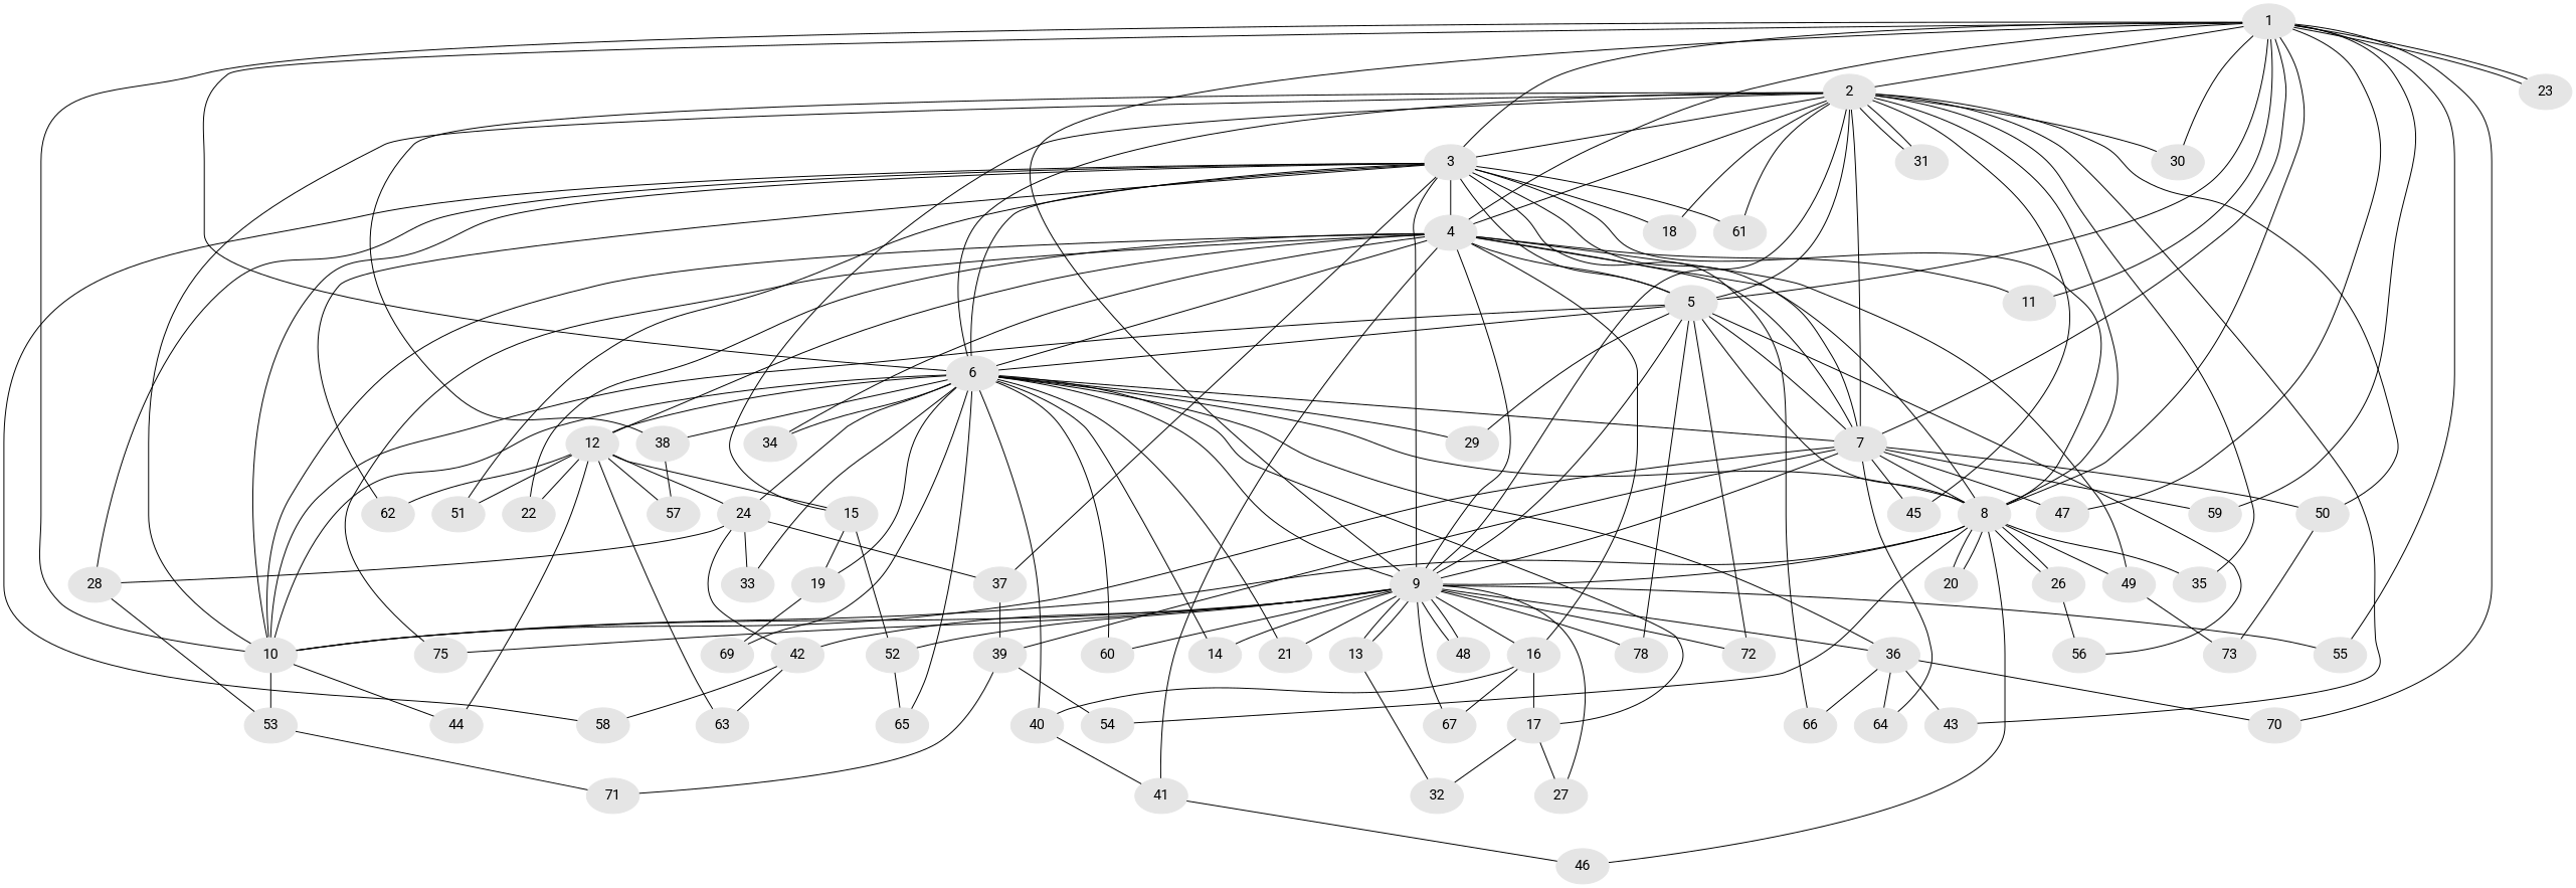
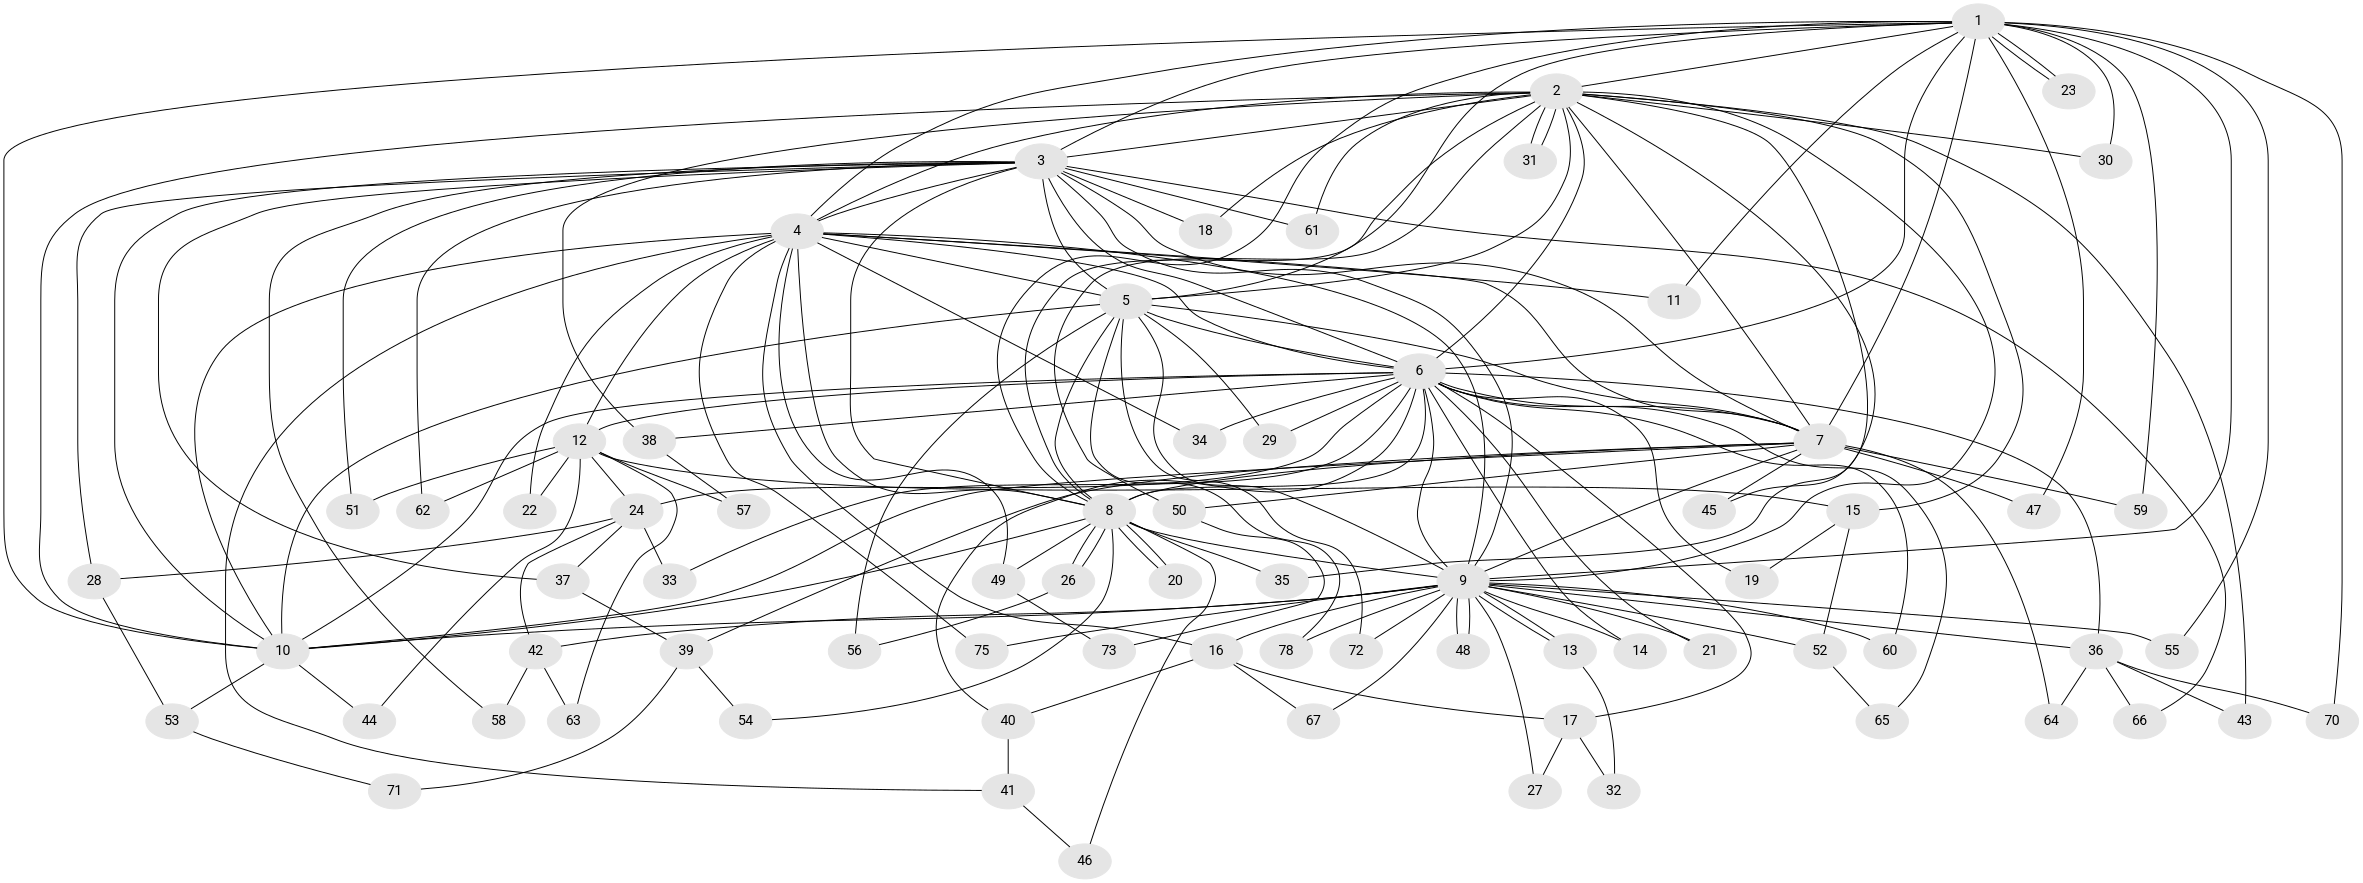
  graph {
    fontname=Roboto
    node [color=gray90 fontname=Roboto style=filled]
    edge [fontname=Roboto]
    1
    2
    3
    4
    5
    6
    7
    8
    9
    10
    11
    23
    30
    47
    55
    59
    70
    15
    18
    31
    35
    38
    43
    45
    50
    61
    28
    37
    51
    58
    62
    66
    12
    16
    22
    n36 [label=75]
    34
    41
    49
    29
    56
    n42 [label=78]
    72
    14
    17
    19
    21
    24
    33
    36
    40
    60
    65
-   69
    39
    64
    20
    26
    46
    54
    13
    27
    42
    48
    52
    67
    44
    53
    57
    73
    63
    32
    71
    1 -- 2
    1 -- 3
    1 -- 4
    1 -- 5
    1 -- 6
    1 -- 7
    1 -- 8
    1 -- 9
    1 -- 10
    1 -- 11
    1 -- 23
    1 -- 23
    1 -- 30
    1 -- 47
    1 -- 55
    1 -- 59
    1 -- 70
    2 -- 3
    2 -- 4
    2 -- 5
    2 -- 6
    2 -- 7
    2 -- 8
    2 -- 9
    2 -- 10
    2 -- 30
    2 -- 15
    2 -- 18
    2 -- 31
    2 -- 31
    2 -- 35
    2 -- 38
    2 -- 43
    2 -- 45
    2 -- 50
    2 -- 61
    3 -- 4
    3 -- 5
    3 -- 6
    3 -- 7
    3 -- 8
    3 -- 9
    3 -- 10
    3 -- 18
    3 -- 61
    3 -- 28
    3 -- 37
    3 -- 51
    3 -- 58
    3 -- 62
    3 -- 66
    4 -- 5
    4 -- 6
    4 -- 7
    4 -- 8
    4 -- 9
    4 -- 10
    4 -- 11
    4 -- 12
    4 -- 16
    4 -- 22
    4 -- n36
    4 -- 34
    4 -- 41
    4 -- 49
    5 -- 6
    5 -- 7
    5 -- 8
    5 -- 9
    5 -- 10
    5 -- 29
    5 -- 56
    5 -- n42
    5 -- 72
    6 -- 7
    6 -- 8
    6 -- 9
    6 -- 10
    6 -- 38
    6 -- 12
    6 -- 34
    6 -- 29
    6 -- 14
    6 -- 17
    6 -- 19
    6 -- 21
    6 -- 24
    6 -- 33
    6 -- 36
    6 -- 40
    6 -- 60
    6 -- 65
-   6 -- 69
    7 -- 8
    7 -- 9
    7 -- 10
    7 -- 47
    7 -- 59
    7 -- 45
    7 -- 50
    7 -- 39
    7 -- 64
    8 -- 9
    8 -- 10
    8 -- 35
    8 -- 49
    8 -- 20
    8 -- 20
    8 -- 26
    8 -- 26
    8 -- 46
    8 -- 54
    9 -- 10
    9 -- 55
    9 -- 16
    9 -- n36
    9 -- n42
    9 -- 72
    9 -- 14
    9 -- 21
    9 -- 36
    9 -- 60
    9 -- 13
    9 -- 13
    9 -- 27
    9 -- 42
    9 -- 48
    9 -- 48
    9 -- 52
    9 -- 67
    10 -- 44
    10 -- 53
    15 -- 19
    15 -- 52
    38 -- 57
    50 -- 73
    28 -- 53
    37 -- 39
    12 -- 15
    12 -- 51
    12 -- 62
    12 -- 22
    12 -- 24
    12 -- 44
    12 -- 57
    12 -- 63
    16 -- 17
    16 -- 40
    16 -- 67
    41 -- 46
    49 -- 73
    17 -- 27
    17 -- 32
-   19 -- 69
    24 -- 28
    24 -- 37
    24 -- 33
    24 -- 42
    36 -- 70
    36 -- 43
    36 -- 66
    36 -- 64
    40 -- 41
    39 -- 54
    39 -- 71
    26 -- 56
    13 -- 32
    42 -- 58
    42 -- 63
    52 -- 65
    53 -- 71
  }
